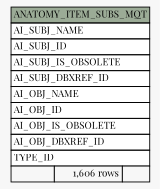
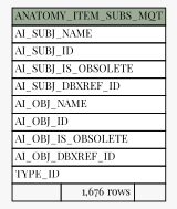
  digraph {
    bgcolor="#f7f7f7"
    fontname="Playfair Display"
    fontsize=11
    nodesep=0.18
    rankdir=RL
    ranksep=0.46
-   n1 [fontname="Playfair Display" fontsize=11 label=<     <TABLE BORDER="0" CELLBORDER="1" CELLSPACING="0" BGCOLOR="#ffffff">       <TR><TD COLSPAN="3" BGCOLOR="#9bab96" ALIGN="CENTER">ANATOMY_ITEM_SUBS_MQT</TD></TR>       <TR><TD PORT="AI_SUBJ_NAME" COLSPAN="3" ALIGN="LEFT">AI_SUBJ_NAME</TD></TR>       <TR><TD PORT="AI_SUBJ_ID" COLSPAN="3" ALIGN="LEFT">AI_SUBJ_ID</TD></TR>       <TR><TD PORT="AI_SUBJ_IS_OBSOLETE" COLSPAN="3" ALIGN="LEFT">AI_SUBJ_IS_OBSOLETE</TD></TR>       <TR><TD PORT="AI_SUBJ_DBXREF_ID" COLSPAN="3" ALIGN="LEFT">AI_SUBJ_DBXREF_ID</TD></TR>       <TR><TD PORT="AI_OBJ_NAME" COLSPAN="3" ALIGN="LEFT">AI_OBJ_NAME</TD></TR>       <TR><TD PORT="AI_OBJ_ID" COLSPAN="3" ALIGN="LEFT">AI_OBJ_ID</TD></TR>       <TR><TD PORT="AI_OBJ_IS_OBSOLETE" COLSPAN="3" ALIGN="LEFT">AI_OBJ_IS_OBSOLETE</TD></TR>       <TR><TD PORT="AI_OBJ_DBXREF_ID" COLSPAN="3" ALIGN="LEFT">AI_OBJ_DBXREF_ID</TD></TR>       <TR><TD PORT="TYPE_ID" COLSPAN="3" ALIGN="LEFT">TYPE_ID</TD></TR>       <TR><TD ALIGN="LEFT" BGCOLOR="#f7f7f7">  </TD><TD ALIGN="RIGHT" BGCOLOR="#f7f7f7">1,606 rows</TD><TD ALIGN="RIGHT" BGCOLOR="#f7f7f7">  </TD></TR>     </TABLE>> shape=plaintext]
+   n1 [fontname="Playfair Display" fontsize=11 label=<     <TABLE BORDER="0" CELLBORDER="1" CELLSPACING="0" BGCOLOR="#ffffff">       <TR><TD COLSPAN="3" BGCOLOR="#9bab96" ALIGN="CENTER">ANATOMY_ITEM_SUBS_MQT</TD></TR>       <TR><TD PORT="AI_SUBJ_NAME" COLSPAN="3" ALIGN="LEFT">AI_SUBJ_NAME</TD></TR>       <TR><TD PORT="AI_SUBJ_ID" COLSPAN="3" ALIGN="LEFT">AI_SUBJ_ID</TD></TR>       <TR><TD PORT="AI_SUBJ_IS_OBSOLETE" COLSPAN="3" ALIGN="LEFT">AI_SUBJ_IS_OBSOLETE</TD></TR>       <TR><TD PORT="AI_SUBJ_DBXREF_ID" COLSPAN="3" ALIGN="LEFT">AI_SUBJ_DBXREF_ID</TD></TR>       <TR><TD PORT="AI_OBJ_NAME" COLSPAN="3" ALIGN="LEFT">AI_OBJ_NAME</TD></TR>       <TR><TD PORT="AI_OBJ_ID" COLSPAN="3" ALIGN="LEFT">AI_OBJ_ID</TD></TR>       <TR><TD PORT="AI_OBJ_IS_OBSOLETE" COLSPAN="3" ALIGN="LEFT">AI_OBJ_IS_OBSOLETE</TD></TR>       <TR><TD PORT="AI_OBJ_DBXREF_ID" COLSPAN="3" ALIGN="LEFT">AI_OBJ_DBXREF_ID</TD></TR>       <TR><TD PORT="TYPE_ID" COLSPAN="3" ALIGN="LEFT">TYPE_ID</TD></TR>       <TR><TD ALIGN="LEFT" BGCOLOR="#f7f7f7">  </TD><TD ALIGN="RIGHT" BGCOLOR="#f7f7f7">1,676 rows</TD><TD ALIGN="RIGHT" BGCOLOR="#f7f7f7">  </TD></TR>     </TABLE>> shape=plaintext]
  }
